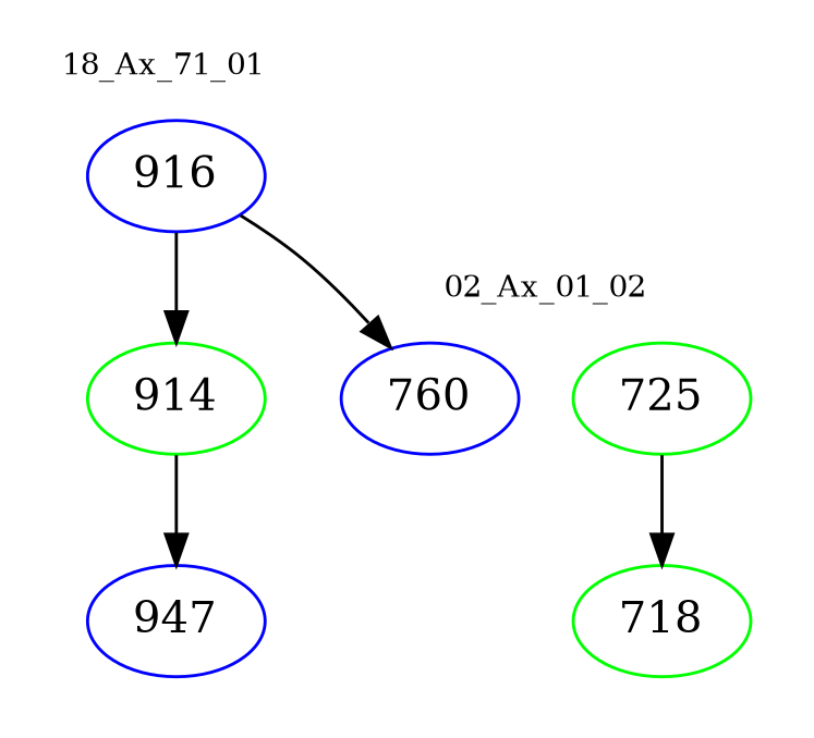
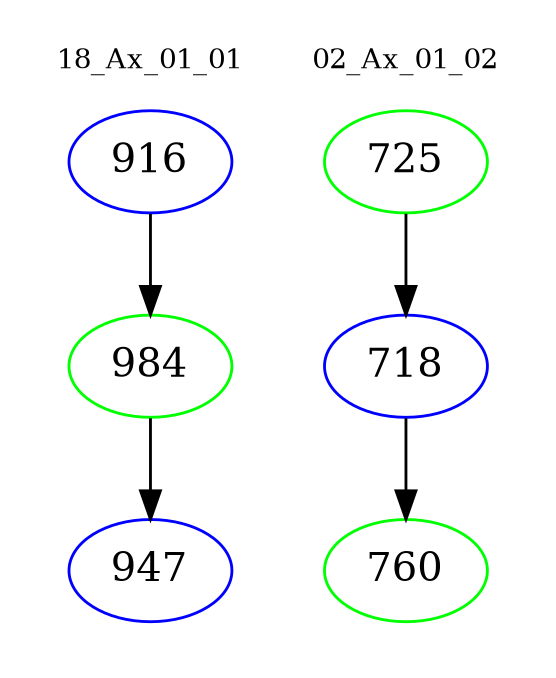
  digraph {
    node [color=blue]
    edge [color=black]
    n1 [label=916]
-   n2 [color=green label=914]
+   n2 [color=green label=984]
    n3 [label=947]
    n4 [color=green label=725]
-   n5 [color=green label=718]
-   n6 [label=760]
+   n5 [label=718]
+   n6 [color=green label=760]
    subgraph cluster_1 {
      color=white
      fontsize=10
-     label="18_Ax_71_01"
+     label="18_Ax_01_01"
      n1
      n2
      n3
    }
    subgraph cluster_2 {
      color=white
      fontsize=10
      label="02_Ax_01_02"
      n4
      n5
      n6
    }
    n1 -> n2
    n2 -> n3
    n4 -> n5
-   n1 -> n6
+   n5 -> n6
  }
